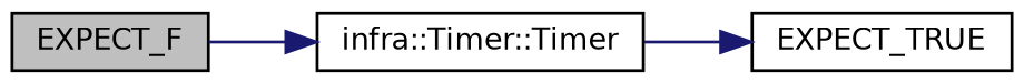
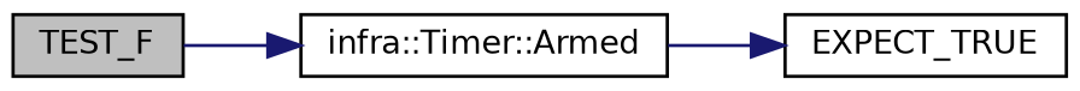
  digraph {
    rankdir=LR
    node [color=black fillcolor=white fontname=Helvetica fontsize=10 shape=record style=filled]
    edge [color=midnightblue fontname=Helvetica fontsize=10 labelfontname=Helvetica labelfontsize=10 style=solid]
-   n1 [fillcolor=grey75 fontcolor=black height=0.2 label=EXPECT_F width=0.4]
-   n2 [height=0.2 label="infra::Timer::Timer" width=0.4]
+   n1 [fillcolor=grey75 fontcolor=black height=0.2 label=TEST_F width=0.4]
+   n2 [height=0.2 label="infra::Timer::Armed" width=0.4]
    n3 [height=0.2 label=EXPECT_TRUE width=0.4]
    n1 -> n2
    n2 -> n3
  }
